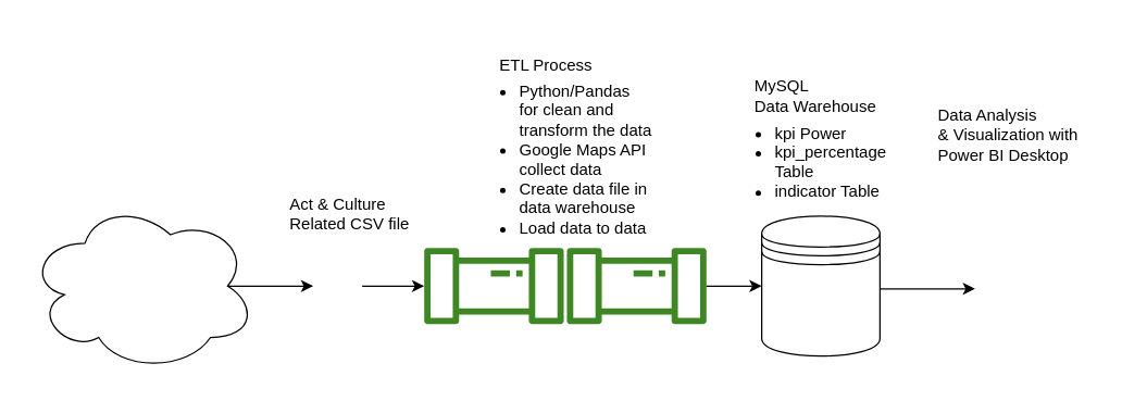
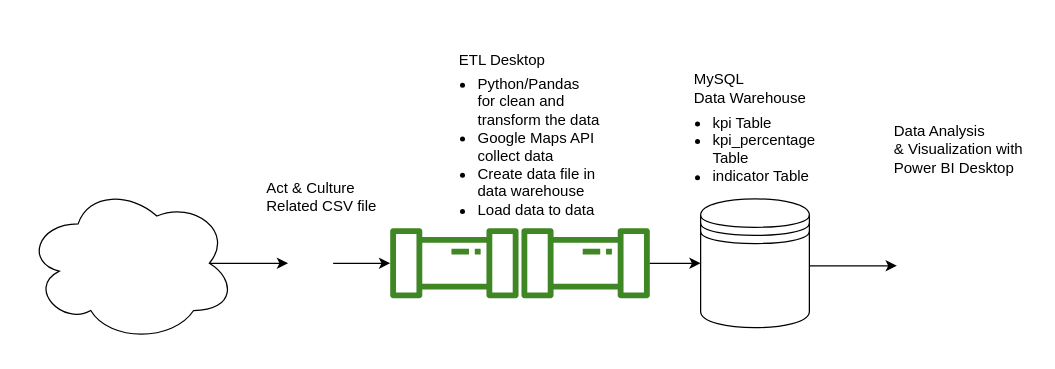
  <mxCell id="0" />
  <mxCell id="1" parent="0" />
  <mxCell id="2" value="" style="ellipse;shape=cloud;whiteSpace=wrap;html=1;" vertex="1" parent="1"><mxGeometry x="20" y="147" width="168" height="126" as="geometry" /></mxCell>
  <mxCell id="3" value="" style="shape=image;html=1;verticalAlign=top;verticalLabelPosition=bottom;labelBackgroundColor=#ffffff;imageAspect=0;aspect=fixed;image=https://cdn1.iconfinder.com/data/icons/bootstrap-vol-3/16/filetype-csv-128.png" vertex="1" parent="1"><mxGeometry x="230" y="192" width="36" height="36" as="geometry" /></mxCell>
  <mxCell id="4" value="" style="sketch=0;outlineConnect=0;fontColor=#232F3E;gradientColor=none;fillColor=#3F8624;strokeColor=none;dashed=0;verticalLabelPosition=bottom;verticalAlign=top;align=center;html=1;fontSize=12;fontStyle=0;aspect=fixed;pointerEvents=1;shape=mxgraph.aws4.iot_analytics_pipeline;" vertex="1" parent="1"><mxGeometry x="311" y="182" width="104" height="56" as="geometry" /></mxCell>
  <mxCell id="5" value="" style="sketch=0;outlineConnect=0;fontColor=#232F3E;gradientColor=none;fillColor=#3F8624;strokeColor=none;dashed=0;verticalLabelPosition=bottom;verticalAlign=top;align=center;html=1;fontSize=12;fontStyle=0;aspect=fixed;pointerEvents=1;shape=mxgraph.aws4.iot_analytics_pipeline;" vertex="1" parent="1"><mxGeometry x="416" y="182" width="104" height="56" as="geometry" /></mxCell>
  <mxCell id="6" value="" style="shape=datastore;whiteSpace=wrap;html=1;" vertex="1" parent="1"><mxGeometry x="560" y="158.5" width="87" height="103" as="geometry" /></mxCell>
  <mxCell id="7" value="" style="endArrow=classic;html=1;rounded=0;" edge="1" parent="1" source="5" target="6"><mxGeometry width="50" height="50" relative="1" as="geometry"><mxPoint x="344" y="271" as="sourcePoint" /><mxPoint x="394" y="221" as="targetPoint" /></mxGeometry></mxCell>
  <mxCell id="8" value="Act &amp;amp; Culture Related CSV file" style="text;strokeColor=none;align=left;fillColor=none;html=1;verticalAlign=middle;whiteSpace=wrap;rounded=0;" vertex="1" parent="1"><mxGeometry x="211" y="129" width="109" height="56" as="geometry" /></mxCell>
- <mxCell id="9" value="ETL Process" style="text;strokeColor=none;align=center;fillColor=none;html=1;verticalAlign=middle;whiteSpace=wrap;rounded=0;" vertex="1" parent="1"><mxGeometry x="347" y="20" width="109" height="56" as="geometry" /></mxCell>
+ <mxCell id="9" value="ETL Desktop" style="text;strokeColor=none;align=center;fillColor=none;html=1;verticalAlign=middle;whiteSpace=wrap;rounded=0;" vertex="1" parent="1"><mxGeometry x="347" y="20" width="109" height="56" as="geometry" /></mxCell>
  <mxCell id="10" value="MySQL&lt;br&gt;Data Warehouse" style="text;strokeColor=none;align=left;fillColor=none;html=1;verticalAlign=middle;whiteSpace=wrap;rounded=0;" vertex="1" parent="1"><mxGeometry x="553" y="42" width="109" height="56" as="geometry" /></mxCell>
- <mxCell id="11" value="&lt;ul&gt;&lt;li&gt;kpi Power&lt;/li&gt;&lt;li&gt;kpi_percentage Table&lt;/li&gt;&lt;li&gt;indicator Table&lt;/li&gt;&lt;/ul&gt;" style="text;strokeColor=none;fillColor=none;html=1;whiteSpace=wrap;verticalAlign=middle;overflow=hidden;" vertex="1" parent="1"><mxGeometry x="528" y="76" width="137" height="80" as="geometry" /></mxCell>
+ <mxCell id="11" value="&lt;ul&gt;&lt;li&gt;kpi Table&lt;/li&gt;&lt;li&gt;kpi_percentage Table&lt;/li&gt;&lt;li&gt;indicator Table&lt;/li&gt;&lt;/ul&gt;" style="text;strokeColor=none;fillColor=none;html=1;whiteSpace=wrap;verticalAlign=middle;overflow=hidden;" vertex="1" parent="1"><mxGeometry x="528" y="76" width="137" height="80" as="geometry" /></mxCell>
  <mxCell id="12" value="&lt;ul&gt;&lt;li&gt;Python/Pandas for clean and transform the data&lt;/li&gt;&lt;li&gt;Google Maps API collect data&lt;/li&gt;&lt;li&gt;Create data file in data warehouse&lt;/li&gt;&lt;li&gt;Load data to data warehouse&lt;/li&gt;&lt;/ul&gt;" style="text;strokeColor=none;fillColor=none;html=1;whiteSpace=wrap;verticalAlign=middle;overflow=hidden;" vertex="1" parent="1"><mxGeometry x="340" y="45" width="140" height="129" as="geometry" /></mxCell>
  <mxCell id="13" value="" style="endArrow=classic;html=1;rounded=0;exitX=1;exitY=0.5;exitDx=0;exitDy=0;" edge="1" parent="1" source="3" target="4"><mxGeometry width="50" height="50" relative="1" as="geometry"><mxPoint x="451" y="121" as="sourcePoint" /><mxPoint x="501" y="71" as="targetPoint" /></mxGeometry></mxCell>
  <mxCell id="14" value="" style="endArrow=classic;html=1;rounded=0;exitX=0.875;exitY=0.5;exitDx=0;exitDy=0;exitPerimeter=0;" edge="1" parent="1" source="2" target="3"><mxGeometry width="50" height="50" relative="1" as="geometry"><mxPoint x="451" y="121" as="sourcePoint" /><mxPoint x="501" y="71" as="targetPoint" /></mxGeometry></mxCell>
  <mxCell id="15" value="" style="shape=image;html=1;verticalAlign=top;verticalLabelPosition=bottom;labelBackgroundColor=#ffffff;imageAspect=0;aspect=fixed;image=https://cdn1.iconfinder.com/data/icons/modern-set-of-digital-symbols/48/options_graph-128.png" vertex="1" parent="1"><mxGeometry x="733" y="187.5" width="48" height="48" as="geometry" /></mxCell>
  <mxCell id="16" value="" style="shape=image;html=1;verticalAlign=top;verticalLabelPosition=bottom;labelBackgroundColor=#ffffff;imageAspect=0;aspect=fixed;image=https://cdn4.iconfinder.com/data/icons/essential-app-2/16/statistic-bar-chart-stat-128.png" vertex="1" parent="1"><mxGeometry x="743" y="239.5" width="29" height="29" as="geometry" /></mxCell>
  <mxCell id="17" value="" style="shape=image;html=1;verticalAlign=top;verticalLabelPosition=bottom;labelBackgroundColor=#ffffff;imageAspect=0;aspect=fixed;image=https://cdn4.iconfinder.com/data/icons/essential-app-2/16/pie-chart-stat-graph-128.png" vertex="1" parent="1"><mxGeometry x="742" y="151.5" width="30" height="30" as="geometry" /></mxCell>
  <mxCell id="18" value="" style="endArrow=classic;html=1;rounded=0;exitX=1;exitY=0.5;exitDx=0;exitDy=0;" edge="1" parent="1"><mxGeometry width="50" height="50" relative="1" as="geometry"><mxPoint x="647" y="212" as="sourcePoint" /><mxPoint x="717" y="212" as="targetPoint" /></mxGeometry></mxCell>
- <mxCell id="19" value="Data Analysis&lt;br&gt;&amp;amp; Visualization with Power BI Desktop" style="text;strokeColor=none;align=left;fillColor=none;html=1;verticalAlign=middle;whiteSpace=wrap;rounded=0;" vertex="1" parent="1"><mxGeometry x="688" y="71" width="109" height="56" as="geometry" /></mxCell>
+ <mxCell id="19" value="Data Analysis&lt;br&gt;&amp;amp; Visualization with Power BI Desktop" style="text;strokeColor=none;align=left;fillColor=none;html=1;verticalAlign=middle;whiteSpace=wrap;rounded=0;" vertex="1" parent="1"><mxGeometry x="713" y="91" width="109" height="56" as="geometry" /></mxCell>
